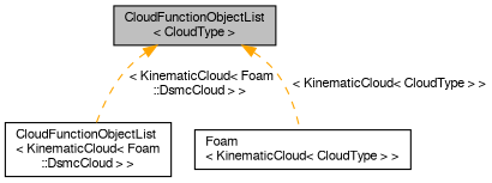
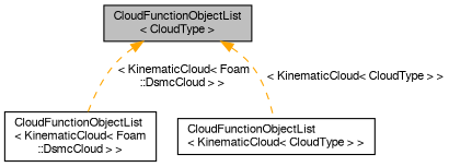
  digraph {
    rankdir=TB
    node [color=black fontname=FreeSans fontsize=10 shape=record]
    edge [color=orange dir=back fontname=FreeSans fontsize=10 labelfontname=FreeSans labelfontsize=10 style=dashed]
    n1 [fillcolor=grey75 fontcolor=black height=0.2 label="CloudFunctionObjectList\l\< CloudType \>" style=filled width=0.4]
    n2 [height=0.2 label="CloudFunctionObjectList\l\< KinematicCloud\< Foam\l::DsmcCloud \> \>" width=0.4]
-   n3 [height=0.2 label="Foam\l\< KinematicCloud\< CloudType \> \>" width=0.4]
+   n3 [height=0.2 label="CloudFunctionObjectList\l\< KinematicCloud\< CloudType \> \>" width=0.4]
    n1 -> n2 [label=" \< KinematicCloud\< Foam\l::DsmcCloud \> \>"]
    n1 -> n3 [label=" \< KinematicCloud\< CloudType \> \>"]
  }
